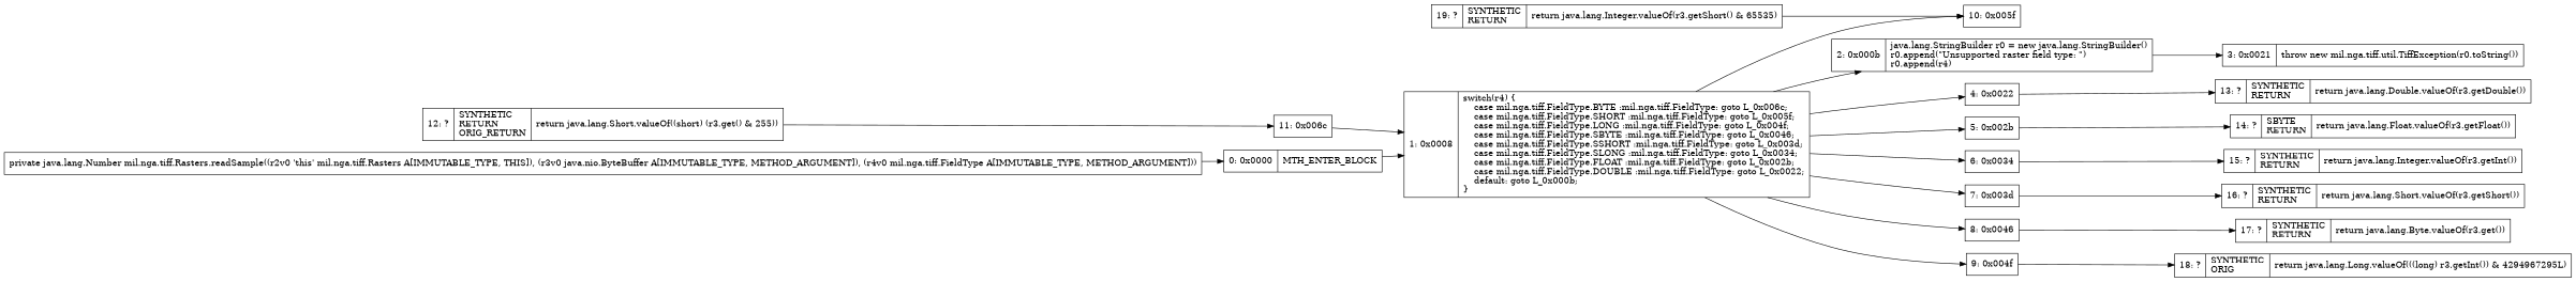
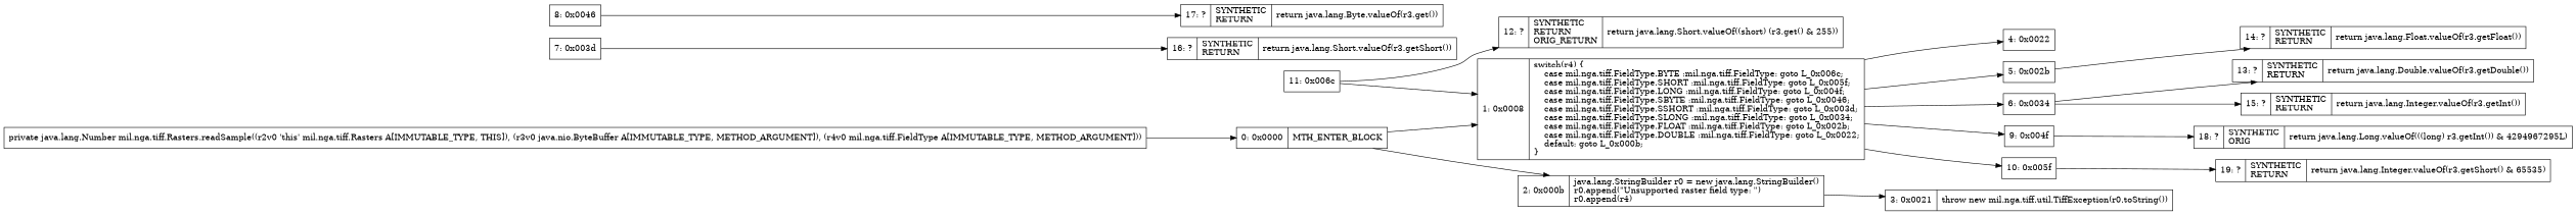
  digraph {
    rankdir=LR
    node [shape=record]
    n1 [label="{0\:\ 0x0000|MTH_ENTER_BLOCK\l}"]
    n2 [label="{1\:\ 0x0008|switch(r4) \{\l    case mil.nga.tiff.FieldType.BYTE :mil.nga.tiff.FieldType: goto L_0x006c;\l    case mil.nga.tiff.FieldType.SHORT :mil.nga.tiff.FieldType: goto L_0x005f;\l    case mil.nga.tiff.FieldType.LONG :mil.nga.tiff.FieldType: goto L_0x004f;\l    case mil.nga.tiff.FieldType.SBYTE :mil.nga.tiff.FieldType: goto L_0x0046;\l    case mil.nga.tiff.FieldType.SSHORT :mil.nga.tiff.FieldType: goto L_0x003d;\l    case mil.nga.tiff.FieldType.SLONG :mil.nga.tiff.FieldType: goto L_0x0034;\l    case mil.nga.tiff.FieldType.FLOAT :mil.nga.tiff.FieldType: goto L_0x002b;\l    case mil.nga.tiff.FieldType.DOUBLE :mil.nga.tiff.FieldType: goto L_0x0022;\l    default: goto L_0x000b;\l\}\l}"]
    n3 [label="{2\:\ 0x000b|java.lang.StringBuilder r0 = new java.lang.StringBuilder()\lr0.append(\"Unsupported raster field type: \")\lr0.append(r4)\l}"]
    n4 [label="{4\:\ 0x0022}"]
    n5 [label="{5\:\ 0x002b}"]
    n6 [label="{6\:\ 0x0034}"]
    n7 [label="{7\:\ 0x003d}"]
    n8 [label="{8\:\ 0x0046}"]
    n9 [label="{9\:\ 0x004f}"]
    n10 [label="{10\:\ 0x005f}"]
    n11 [label="{3\:\ 0x0021|throw new mil.nga.tiff.util.TiffException(r0.toString())\l}"]
    n12 [label="{13\:\ ?|SYNTHETIC\lRETURN\l|return java.lang.Double.valueOf(r3.getDouble())\l}"]
-   n13 [label="{14\:\ ?|SBYTE\lRETURN\l|return java.lang.Float.valueOf(r3.getFloat())\l}"]
+   n13 [label="{14\:\ ?|SYNTHETIC\lRETURN\l|return java.lang.Float.valueOf(r3.getFloat())\l}"]
    n14 [label="{15\:\ ?|SYNTHETIC\lRETURN\l|return java.lang.Integer.valueOf(r3.getInt())\l}"]
    n15 [label="{16\:\ ?|SYNTHETIC\lRETURN\l|return java.lang.Short.valueOf(r3.getShort())\l}"]
    n16 [label="{17\:\ ?|SYNTHETIC\lRETURN\l|return java.lang.Byte.valueOf(r3.get())\l}"]
    n17 [label="{18\:\ ?|SYNTHETIC\lORIG\l|return java.lang.Long.valueOf(((long) r3.getInt()) & 4294967295L)\l}"]
    n18 [label="{19\:\ ?|SYNTHETIC\lRETURN\l|return java.lang.Integer.valueOf(r3.getShort() & 65535)\l}"]
    n19 [label="{11\:\ 0x006c}"]
    n20 [label="{12\:\ ?|SYNTHETIC\lRETURN\lORIG_RETURN\l|return java.lang.Short.valueOf((short) (r3.get() & 255))\l}"]
    n21 [label="{private java.lang.Number mil.nga.tiff.Rasters.readSample((r2v0 'this' mil.nga.tiff.Rasters A[IMMUTABLE_TYPE, THIS]), (r3v0 java.nio.ByteBuffer A[IMMUTABLE_TYPE, METHOD_ARGUMENT]), (r4v0 mil.nga.tiff.FieldType A[IMMUTABLE_TYPE, METHOD_ARGUMENT])) }"]
    n1 -> n2
-   n2 -> n3
+   n1 -> n3
    n2 -> n4
    n2 -> n5
    n2 -> n6
-   n2 -> n7
-   n2 -> n8
    n2 -> n9
    n2 -> n10
    n3 -> n11
-   n4 -> n12
+   n6 -> n12
    n5 -> n13
    n6 -> n14
    n7 -> n15
    n8 -> n16
    n9 -> n17
-   n18 -> n10
+   n10 -> n18
    n19 -> n2
-   n20 -> n19
+   n19 -> n20
    n21 -> n1
  }
